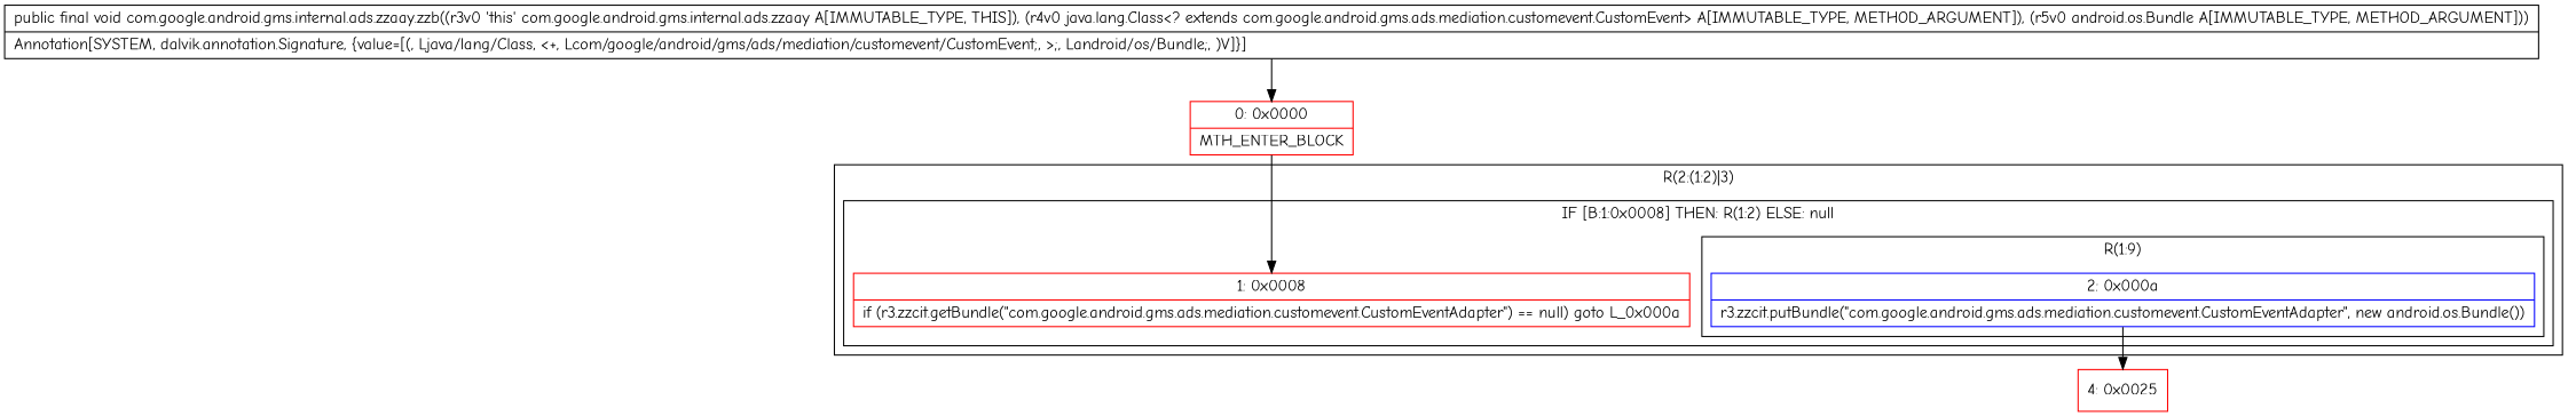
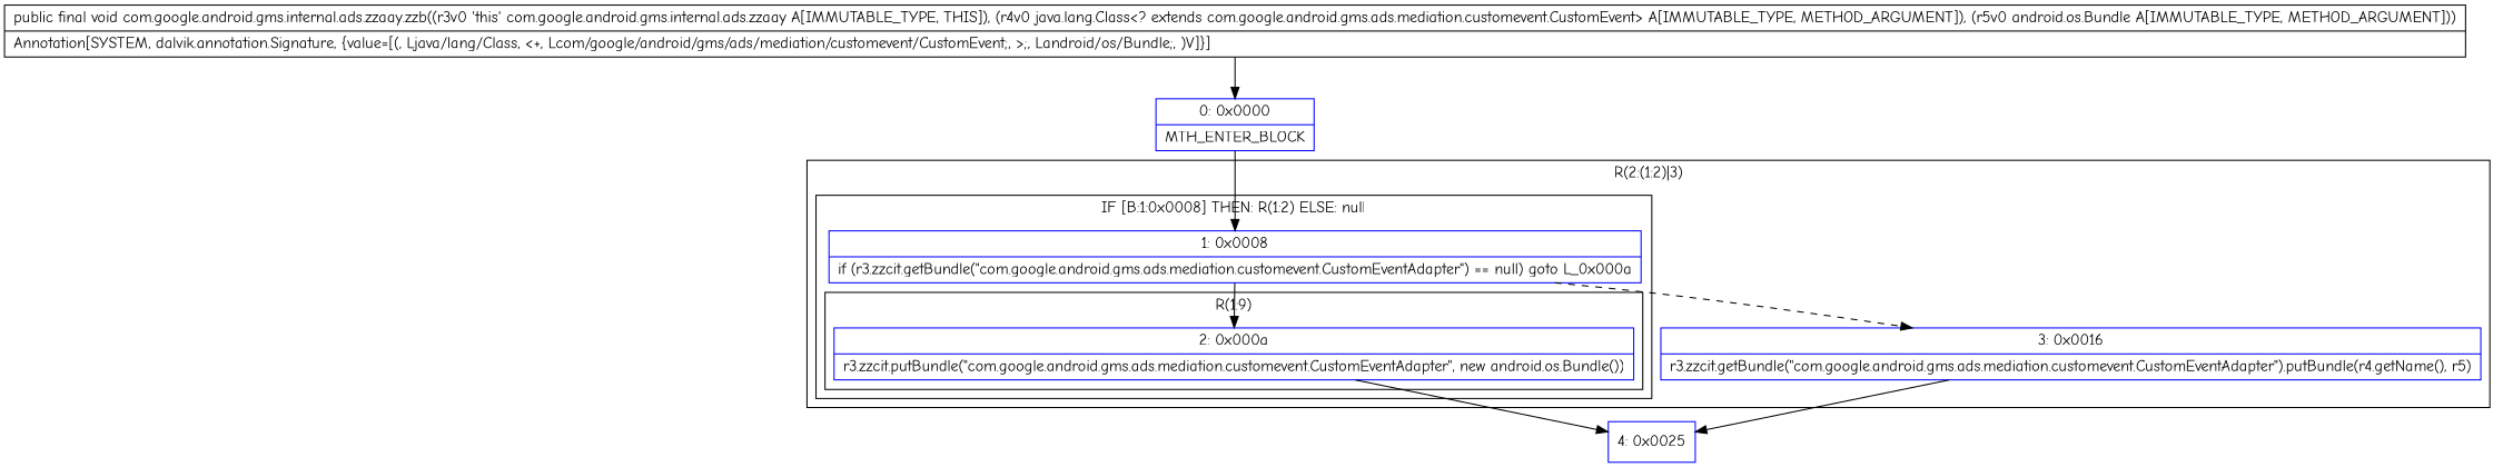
  digraph {
    fontname="Comic Neue"
    node [color=blue fontname="Comic Neue" shape=record]
    edge [fontname="Comic Neue"]
    n1 [label="{2\:\ 0x000a|r3.zzcit.putBundle(\"com.google.android.gms.ads.mediation.customevent.CustomEventAdapter\", new android.os.Bundle())\l}"]
-   n2 [color=red label="{1\:\ 0x0008|if (r3.zzcit.getBundle(\"com.google.android.gms.ads.mediation.customevent.CustomEventAdapter\") == null) goto L_0x000a\l}"]
-   n4 [color=red label="{4\:\ 0x0025}"]
-   n5 [color=red label="{0\:\ 0x0000|MTH_ENTER_BLOCK\l}"]
+   n2 [label="{1\:\ 0x0008|if (r3.zzcit.getBundle(\"com.google.android.gms.ads.mediation.customevent.CustomEventAdapter\") == null) goto L_0x000a\l}"]
+   n3 [label="{3\:\ 0x0016|r3.zzcit.getBundle(\"com.google.android.gms.ads.mediation.customevent.CustomEventAdapter\").putBundle(r4.getName(), r5)\l}"]
+   n4 [label="{4\:\ 0x0025}"]
+   n5 [label="{0\:\ 0x0000|MTH_ENTER_BLOCK\l}"]
    n6 [label="{public final void com.google.android.gms.internal.ads.zzaay.zzb((r3v0 'this' com.google.android.gms.internal.ads.zzaay A[IMMUTABLE_TYPE, THIS]), (r4v0 java.lang.Class\<? extends com.google.android.gms.ads.mediation.customevent.CustomEvent\> A[IMMUTABLE_TYPE, METHOD_ARGUMENT]), (r5v0 android.os.Bundle A[IMMUTABLE_TYPE, METHOD_ARGUMENT]))  | Annotation[SYSTEM, dalvik.annotation.Signature, \{value=[(, Ljava\/lang\/Class, \<+, Lcom\/google\/android\/gms\/ads\/mediation\/customevent\/CustomEvent;, \>;, Landroid\/os\/Bundle;, )V]\}]\l}" color=""]
    subgraph cluster_1 {
      label="R(2:(1:2)|3)"
+     n3
      subgraph cluster_2 {
        label="IF [B:1:0x0008] THEN: R(1:2) ELSE: null"
        n2
        subgraph cluster_3 {
          label="R(1:9)"
          n1
        }
      }
    }
    n1 -> n4
+   n2 -> n1
+   n2 -> n3 [style=dashed]
+   n3 -> n4
    n5 -> n2
    n6 -> n5
  }
